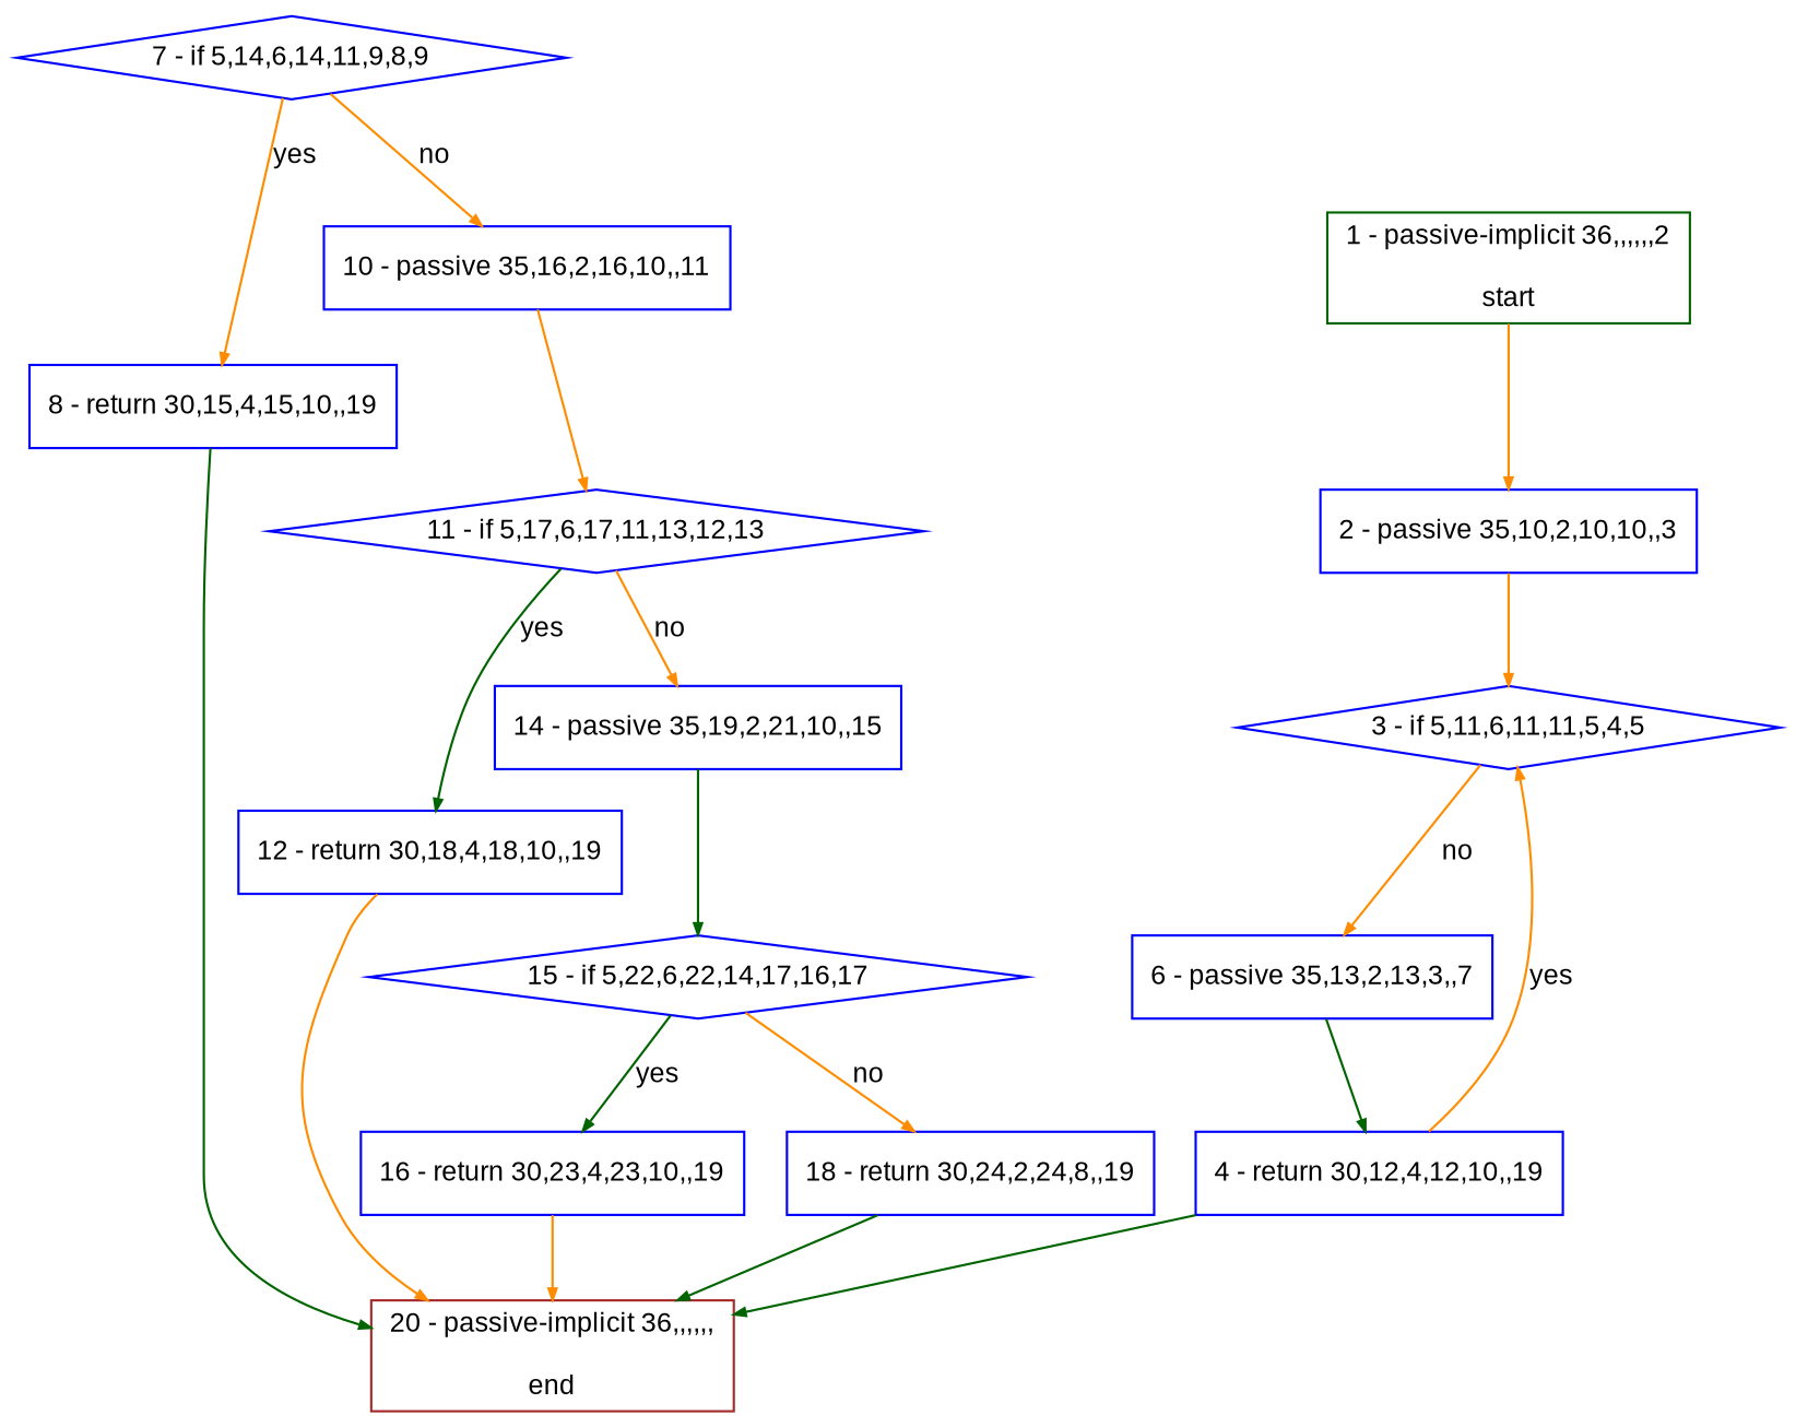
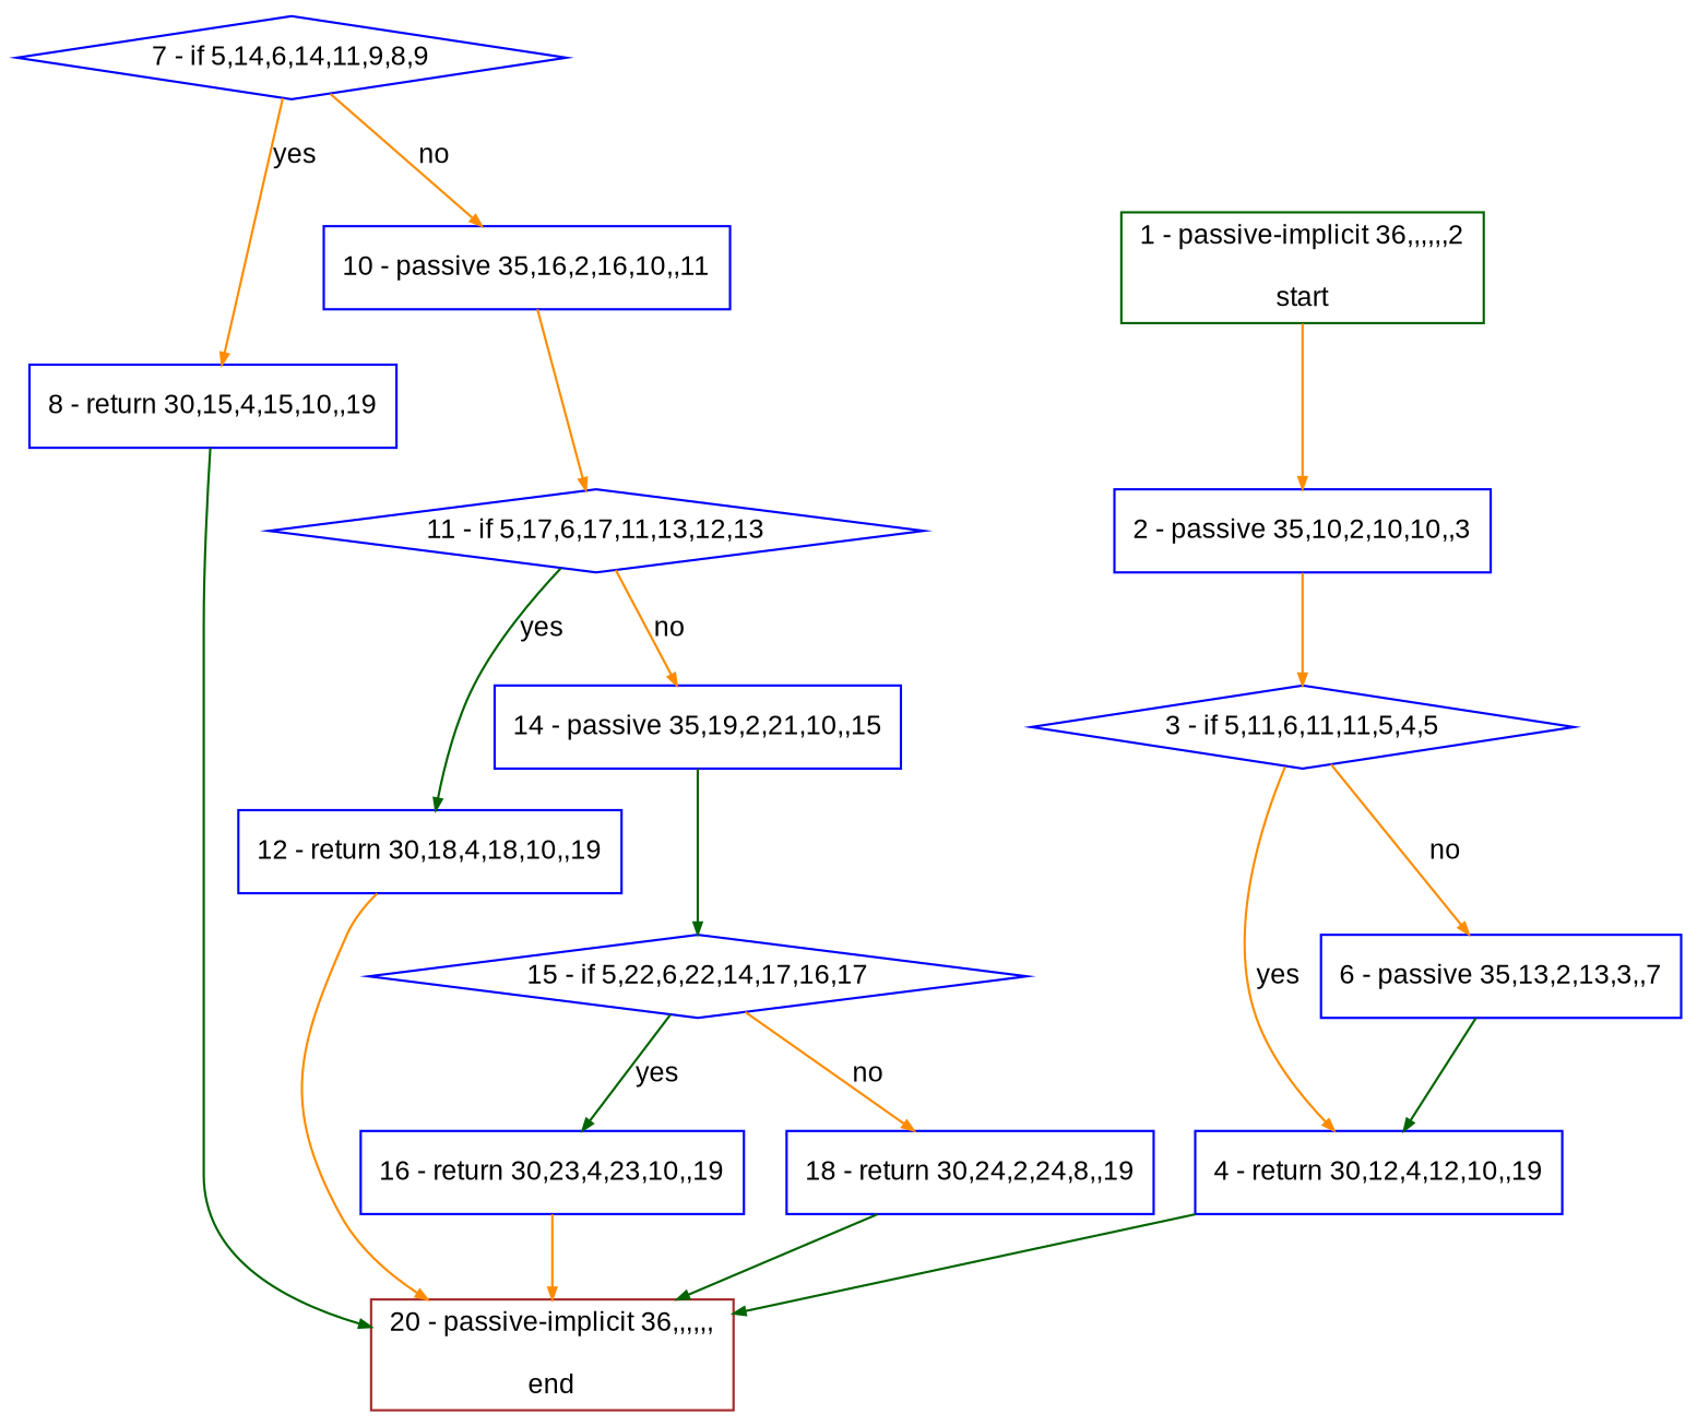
  digraph {
    bgcolor=white
    compound=true
    fillcolor="#FFFFCC"
    fontname=Arial
    fontsize=12
    pack=true
    packmode=clust
    style="rounded,filled"
    node [color="#0000ff" compound=true fillcolor="#ffffff" fixedsize=false fontname=Arial fontsize=12 node_initialized=no shape=box style=filled]
    edge [arrowhead=normal arrowsize=0.5 arrowtail=none color=darkorange compound=true dir=forward fontcolor=black fontname=Arial fontsize=12]
    n1 [label="2 - passive 35,10,2,10,10,,3"]
    n2 [label="3 - if 5,11,6,11,11,5,4,5" shape=diamond]
    n3 [label="4 - return 30,12,4,12,10,,19"]
    n4 [label="6 - passive 35,13,2,13,3,,7"]
    n5 [color="#006400" label="1 - passive-implicit 36,,,,,,2\n\nstart"]
    n6 [color="#a52a2a" label="20 - passive-implicit 36,,,,,,\n\nend"]
    n7 [label="7 - if 5,14,6,14,11,9,8,9" shape=diamond]
    n8 [label="8 - return 30,15,4,15,10,,19"]
    n9 [label="10 - passive 35,16,2,16,10,,11"]
    n10 [label="11 - if 5,17,6,17,11,13,12,13" shape=diamond]
    n11 [label="12 - return 30,18,4,18,10,,19"]
    n12 [label="14 - passive 35,19,2,21,10,,15"]
    n13 [label="15 - if 5,22,6,22,14,17,16,17" shape=diamond]
    n14 [label="16 - return 30,23,4,23,10,,19"]
    n15 [label="18 - return 30,24,2,24,8,,19"]
    n1 -> n2
-   n3 -> n2 [label=yes]
+   n2 -> n3 [label=yes]
    n2 -> n4 [label=no]
    n3 -> n6 [color=darkgreen]
    n4 -> n3 [color=darkgreen]
    n5 -> n1
    n7 -> n8 [label=yes]
    n7 -> n9 [label=no]
    n8 -> n6 [color=darkgreen]
    n9 -> n10
    n10 -> n11 [color=darkgreen label=yes]
    n10 -> n12 [label=no]
    n11 -> n6
    n12 -> n13 [color=darkgreen]
    n13 -> n14 [color=darkgreen label=yes]
    n13 -> n15 [label=no]
    n14 -> n6
    n15 -> n6 [color=darkgreen]
  }
